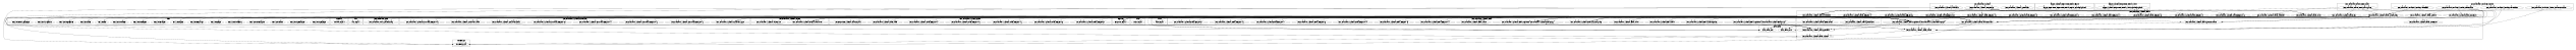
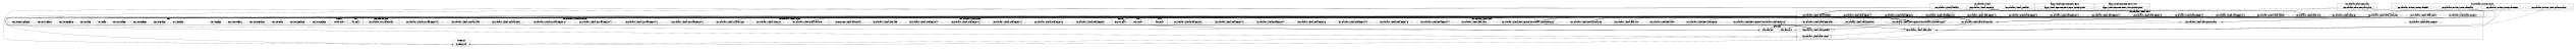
  digraph {
    "UNIVERSAL::isa"
    "SQL::Translator::Utils::parse_list_arg"
    "base::import"
    "SQL::Translator::Schema::Constraint::BEGIN@50"
    "SQL::Translator::Schema::Constraint::BEGIN@45"
    "SQL::Translator::Schema::Constraint::BEGIN@48"
    "SQL::Translator::Schema::Constraint::BEGIN@46"
    "SQL::Translator::Schema::Constraint::type"
    "SQL::Translator::Schema::Constraint::fields"
    "SQL::Translator::Schema::Constraint::table"
    "SQL::Translator::Schema::Constraint::BEGIN@44"
    "Exporter::import"
    "SQL::Translator::Schema::Field::BEGIN@62"
    "SQL::Translator::Schema::Field::is_foreign_key"
    "SQL::Translator::Schema::Field::table"
    "SQL::Translator::Schema::Field::is_primary_key"
    "SQL::Translator::Schema::Field::BEGIN@47"
    "SQL::Translator::Schema::Field::BEGIN@43"
    "SQL::Translator::Schema::Field::BEGIN@57"
    "SQL::Translator::Schema::Field::__ANON__[SQL/Translator/Schema/Field.pm:58]"
    "SQL::Translator::Schema::Field::BEGIN@44"
    "SQL::Translator::Schema::Field::BEGIN@45"
    "SQL::Translator::Schema::Field::__ANON__[SQL/Translator/Schema/Field.pm:57]"
    "SQL::Translator::Schema::Field::BEGIN@49"
    "SQL::Translator::Schema::Field::order"
    "SQL::Translator::Schema::Field::name"
    "overload::import"
    "DBI::SQL_TIME"
    "DBI::SQL_DATETIME"
    "DBI::SQL_SMALLINT"
    "DBI::SQL_LONGVARCHAR"
    "DBI::SQL_VARCHAR"
    "DBI::SQL_VARBINARY"
    "DBI::SQL_BLOB"
    "DBI::SQL_TIMESTAMP"
    "DBI::SQL_NUMERIC"
    "DBI::SQL_CHAR"
-   "DBI::SQL_DECIMAL"
    "DBI::SQL_DATE"
    "DBI::SQL_BINARY"
    "DBI::SQL_INTEGER"
    "DBI::SQL_DOUBLE"
    "DBI::SQL_BIT"
    "SQL::Translator::Schema::Object::_attributes"
    "SQL::Translator::Schema::Object::init"
    "vars::import"
    "Class::Base::new"
    "Class::Base::error"
    "SQL::Translator::Parser::DBIx::Class::parse"
    "SQL::Translator::Schema::get_tables"
    "SQL::Translator::Schema::add_table"
    "SQL::Translator::Schema::BEGIN@50"
    "Tapper::Schema::ReportsDB::Result::Suite::sqlt_deploy_hook"
    "strict::import"
    "SQL::Translator::Schema::Table::BEGIN@43"
    "SQL::Translator::Schema::Table::get_indices"
    "SQL::Translator::Schema::Table::get_constraints"
    "SQL::Translator::Schema::Table::BEGIN@45"
    "SQL::Translator::Schema::Table::name"
    "SQL::Translator::Schema::Table::BEGIN@42"
    "SQL::Translator::Schema::Table::BEGIN@40"
    "SQL::Translator::Schema::Table::add_field"
    "SQL::Translator::Schema::Table::BEGIN@48"
    "SQL::Translator::Schema::Table::add_index"
    "SQL::Translator::Schema::Table::add_constraint"
    "SQL::Translator::Schema::Table::order"
    "SQL::Translator::Schema::Table::CORE:sort"
    "SQL::Translator::Schema::Table::BEGIN@44"
    "SQL::Translator::Schema::Table::BEGIN@41"
    "SQL::Translator::Schema::Table::new"
    "SQL::Translator::Schema::Table::BEGIN@46"
    "SQL::Translator::Schema::Table::get_field"
    n73 [label="SQL::Translator::Schema::Table::get_list"]
    "SQL::Translator::Schema::Table::BEGIN@58"
    "SQL::Translator::Schema::Table::CORE:match"
    "SQL::Translator::Schema::Table::__ANON__[SQL/Translator/Schema/Table.pm:59]"
    "SQL::Translator::Schema::Table::schema"
    "SQL::Translator::Schema::Table::BEGIN@50"
    "SQL::Translator::Schema::Table::comments"
    "SQL::Translator::Schema::Table::primary_key"
    "SQL::Translator::Producer::SQLite::create_index"
    "SQL::Translator::Producer::SQLite::create_field"
    "SQL::Translator::Producer::SQLite::create_constraint"
    "SQL::Translator::Producer::SQLite::create_table"
    n85 [label="SQL::ReportsDB::Schema::Index::equals"]
    "SQL::Translator::Schema::Index::BEGIN@52"
    "SQL::Translator::Schema::Index::BEGIN@46"
    "SQL::Translator::Schema::Index::table"
    "SQL::Translator::Schema::Index::BEGIN@48"
    "SQL::Translator::Schema::Index::BEGIN@47"
    "SQL::Translator::Schema::Index::BEGIN@50"
-   "Tapper::Schema::ReportsDB::Result::Report::sqlt_deploy_hook" [label="Tapper::ReportsDB::ReportsDB::Result::Report::sqlt_deploy_hook"]
+   "Tapper::Schema::ReportsDB::Result::Report::sqlt_deploy_hook"
    subgraph cluster_1 {
      label=UNIVERSAL
      "UNIVERSAL::isa"
    }
    subgraph cluster_2 {
      label="SQL::Translator::Utils"
      "SQL::Translator::Utils::parse_list_arg"
    }
    subgraph cluster_3 {
      label=base
      "base::import"
    }
    subgraph cluster_4 {
      label="SQL::Translator::Schema::Constraint"
      "SQL::Translator::Schema::Constraint::BEGIN@50"
      "SQL::Translator::Schema::Constraint::BEGIN@45"
      "SQL::Translator::Schema::Constraint::BEGIN@48"
      "SQL::Translator::Schema::Constraint::BEGIN@46"
      "SQL::Translator::Schema::Constraint::type"
      "SQL::Translator::Schema::Constraint::fields"
      "SQL::Translator::Schema::Constraint::table"
      "SQL::Translator::Schema::Constraint::BEGIN@44"
    }
    subgraph cluster_5 {
      label=Exporter
      "Exporter::import"
    }
    subgraph cluster_6 {
      label="SQL::Translator::Schema::Field"
      "SQL::Translator::Schema::Field::BEGIN@62"
      "SQL::Translator::Schema::Field::is_foreign_key"
      "SQL::Translator::Schema::Field::table"
      "SQL::Translator::Schema::Field::is_primary_key"
      "SQL::Translator::Schema::Field::BEGIN@47"
      "SQL::Translator::Schema::Field::BEGIN@43"
      "SQL::Translator::Schema::Field::BEGIN@57"
      "SQL::Translator::Schema::Field::__ANON__[SQL/Translator/Schema/Field.pm:58]"
      "SQL::Translator::Schema::Field::BEGIN@44"
      "SQL::Translator::Schema::Field::BEGIN@45"
      "SQL::Translator::Schema::Field::__ANON__[SQL/Translator/Schema/Field.pm:57]"
      "SQL::Translator::Schema::Field::BEGIN@49"
      "SQL::Translator::Schema::Field::order"
      "SQL::Translator::Schema::Field::name"
    }
    subgraph cluster_7 {
      label=overload
      "overload::import"
    }
    subgraph cluster_8 {
      label=DBI
      "DBI::SQL_TIME"
      "DBI::SQL_DATETIME"
      "DBI::SQL_SMALLINT"
      "DBI::SQL_LONGVARCHAR"
      "DBI::SQL_VARCHAR"
      "DBI::SQL_VARBINARY"
      "DBI::SQL_BLOB"
      "DBI::SQL_TIMESTAMP"
      "DBI::SQL_NUMERIC"
      "DBI::SQL_CHAR"
-     "DBI::SQL_DECIMAL"
      "DBI::SQL_DATE"
      "DBI::SQL_BINARY"
      "DBI::SQL_INTEGER"
      "DBI::SQL_DOUBLE"
      "DBI::SQL_BIT"
    }
    subgraph cluster_9 {
      label="SQL::Translator::Schema::Object"
      "SQL::Translator::Schema::Object::_attributes"
      "SQL::Translator::Schema::Object::init"
    }
    subgraph cluster_10 {
      label=vars
      "vars::import"
    }
    subgraph cluster_11 {
      label="Class::Base"
      "Class::Base::new"
      "Class::Base::error"
    }
    subgraph cluster_12 {
      label="SQL::Translator::Parser::DBIx::Class"
      "SQL::Translator::Parser::DBIx::Class::parse"
    }
    subgraph cluster_13 {
      label="SQL::Translator::Schema"
      "SQL::Translator::Schema::get_tables"
      "SQL::Translator::Schema::add_table"
      "SQL::Translator::Schema::BEGIN@50"
    }
    subgraph cluster_14 {
      label="Tapper::Schema::ReportsDB::Result::Suite"
      "Tapper::Schema::ReportsDB::Result::Suite::sqlt_deploy_hook"
    }
    subgraph cluster_15 {
      label="strict"
      "strict::import"
    }
    subgraph cluster_16 {
      label="SQL::Translator::Schema::Table"
      "SQL::Translator::Schema::Table::BEGIN@43"
      "SQL::Translator::Schema::Table::get_indices"
      "SQL::Translator::Schema::Table::get_constraints"
      "SQL::Translator::Schema::Table::BEGIN@45"
      "SQL::Translator::Schema::Table::name"
      "SQL::Translator::Schema::Table::BEGIN@42"
      "SQL::Translator::Schema::Table::BEGIN@40"
      "SQL::Translator::Schema::Table::add_field"
      "SQL::Translator::Schema::Table::BEGIN@48"
      "SQL::Translator::Schema::Table::add_index"
      "SQL::Translator::Schema::Table::add_constraint"
      "SQL::Translator::Schema::Table::order"
      "SQL::Translator::Schema::Table::CORE:sort"
      "SQL::Translator::Schema::Table::BEGIN@44"
      "SQL::Translator::Schema::Table::BEGIN@41"
      "SQL::Translator::Schema::Table::new"
      "SQL::Translator::Schema::Table::BEGIN@46"
      "SQL::Translator::Schema::Table::get_field"
      n73
      "SQL::Translator::Schema::Table::BEGIN@58"
      "SQL::Translator::Schema::Table::CORE:match"
      "SQL::Translator::Schema::Table::__ANON__[SQL/Translator/Schema/Table.pm:59]"
      "SQL::Translator::Schema::Table::schema"
      "SQL::Translator::Schema::Table::BEGIN@50"
      "SQL::Translator::Schema::Table::comments"
      "SQL::Translator::Schema::Table::primary_key"
    }
    subgraph cluster_17 {
      label="SQL::Translator::Producer::SQLite"
      "SQL::Translator::Producer::SQLite::create_index"
      "SQL::Translator::Producer::SQLite::create_field"
      "SQL::Translator::Producer::SQLite::create_constraint"
      "SQL::Translator::Producer::SQLite::create_table"
    }
    subgraph cluster_18 {
      label="SQL::Translator::Schema::Index"
      n85
      "SQL::Translator::Schema::Index::BEGIN@52"
      "SQL::Translator::Schema::Index::BEGIN@46"
      "SQL::Translator::Schema::Index::table"
      "SQL::Translator::Schema::Index::BEGIN@48"
      "SQL::Translator::Schema::Index::BEGIN@47"
      "SQL::Translator::Schema::Index::BEGIN@50"
    }
    subgraph cluster_19 {
      label="Tapper::Schema::ReportsDB::Result::Report"
      "Tapper::Schema::ReportsDB::Result::Report::sqlt_deploy_hook"
    }
    "SQL::Translator::Schema::Constraint::fields" -> "SQL::Translator::Schema::Table::get_field"
    "SQL::Translator::Schema::Constraint::table" -> "SQL::Translator::Schema::Table::__ANON__[SQL/Translator/Schema/Table.pm:59]"
    "SQL::Translator::Schema::Field::is_foreign_key" -> "SQL::Translator::Schema::Table::get_constraints"
    "SQL::Translator::Schema::Field::is_foreign_key" -> "SQL::Translator::Schema::Table::__ANON__[SQL/Translator/Schema/Table.pm:59]"
    "SQL::Translator::Schema::Field::table" -> "SQL::Translator::Schema::Table::__ANON__[SQL/Translator/Schema/Table.pm:59]"
    "SQL::Translator::Schema::Field::is_primary_key" -> "SQL::Translator::Schema::Table::__ANON__[SQL/Translator/Schema/Table.pm:59]"
    "SQL::Translator::Schema::Field::is_primary_key" -> "SQL::Translator::Schema::Table::primary_key"
    "SQL::Translator::Schema::Field::name" -> "SQL::Translator::Schema::Table::get_field"
    "SQL::Translator::Schema::Field::name" -> "SQL::Translator::Schema::Table::__ANON__[SQL/Translator/Schema/Table.pm:59]"
    "SQL::Translator::Schema::Object::init" -> "SQL::Translator::Schema::Table::name"
    "Class::Base::new" -> "SQL::Translator::Schema::Table::__ANON__[SQL/Translator/Schema/Table.pm:59]"
    "SQL::Translator::Parser::DBIx::Class::parse" -> "SQL::Translator::Schema::Table::add_field"
    "SQL::Translator::Parser::DBIx::Class::parse" -> "SQL::Translator::Schema::Table::add_index"
    "SQL::Translator::Parser::DBIx::Class::parse" -> "SQL::Translator::Schema::Table::add_constraint"
    "SQL::Translator::Parser::DBIx::Class::parse" -> "SQL::Translator::Schema::Table::new"
    "SQL::Translator::Parser::DBIx::Class::parse" -> "SQL::Translator::Schema::Table::__ANON__[SQL/Translator/Schema/Table.pm:59]"
    "SQL::Translator::Parser::DBIx::Class::parse" -> "SQL::Translator::Schema::Table::primary_key"
    "SQL::Translator::Schema::get_tables" -> "SQL::Translator::Schema::Table::order"
    "SQL::Translator::Schema::add_table" -> "SQL::Translator::Schema::Table::name"
    "SQL::Translator::Schema::add_table" -> "SQL::Translator::Schema::Table::order"
    "SQL::Translator::Schema::add_table" -> "SQL::Translator::Schema::Table::schema"
    "SQL::Translator::Schema::BEGIN@50" -> "SQL::Translator::Schema::Table::BEGIN@43"
    "SQL::Translator::Schema::BEGIN@50" -> "SQL::Translator::Schema::Table::BEGIN@42"
    "SQL::Translator::Schema::BEGIN@50" -> "SQL::Translator::Schema::Table::BEGIN@40"
    "SQL::Translator::Schema::BEGIN@50" -> "SQL::Translator::Schema::Table::BEGIN@48"
    "SQL::Translator::Schema::BEGIN@50" -> "SQL::Translator::Schema::Table::BEGIN@44"
    "SQL::Translator::Schema::BEGIN@50" -> "SQL::Translator::Schema::Table::BEGIN@41"
    "SQL::Translator::Schema::BEGIN@50" -> "SQL::Translator::Schema::Table::BEGIN@46"
    "SQL::Translator::Schema::BEGIN@50" -> "SQL::Translator::Schema::Table::BEGIN@58"
    "SQL::Translator::Schema::BEGIN@50" -> "SQL::Translator::Schema::Table::BEGIN@50"
    "Tapper::Schema::ReportsDB::Result::Suite::sqlt_deploy_hook" -> "SQL::Translator::Schema::Table::add_index"
    "SQL::Translator::Schema::Table::BEGIN@43" -> "SQL::Translator::Schema::Constraint::BEGIN@50"
    "SQL::Translator::Schema::Table::BEGIN@43" -> "SQL::Translator::Schema::Constraint::BEGIN@45"
    "SQL::Translator::Schema::Table::BEGIN@43" -> "SQL::Translator::Schema::Constraint::BEGIN@48"
    "SQL::Translator::Schema::Table::BEGIN@43" -> "SQL::Translator::Schema::Constraint::BEGIN@46"
    "SQL::Translator::Schema::Table::BEGIN@43" -> "SQL::Translator::Schema::Constraint::BEGIN@44"
    "SQL::Translator::Schema::Table::BEGIN@43" -> "SQL::Translator::Schema::Object::_attributes"
    "SQL::Translator::Schema::Table::get_indices" -> "Class::Base::error"
    "SQL::Translator::Schema::Table::get_constraints" -> "Class::Base::error"
    "SQL::Translator::Schema::Table::BEGIN@45" -> "SQL::Translator::Schema::Object::_attributes"
    "SQL::Translator::Schema::Table::BEGIN@45" -> "SQL::Translator::Schema::Index::BEGIN@52"
    "SQL::Translator::Schema::Table::BEGIN@45" -> "SQL::Translator::Schema::Index::BEGIN@46"
    "SQL::Translator::Schema::Table::BEGIN@45" -> "SQL::Translator::Schema::Index::BEGIN@48"
    "SQL::Translator::Schema::Table::BEGIN@45" -> "SQL::Translator::Schema::Index::BEGIN@47"
    "SQL::Translator::Schema::Table::BEGIN@45" -> "SQL::Translator::Schema::Index::BEGIN@50"
    "SQL::Translator::Schema::Table::name" -> "SQL::Translator::Schema::Table::schema"
    "SQL::Translator::Schema::Table::BEGIN@42" -> "Exporter::import"
    "SQL::Translator::Schema::Table::BEGIN@40" -> "strict::import"
    "SQL::Translator::Schema::Table::add_field" -> "UNIVERSAL::isa"
    "SQL::Translator::Schema::Table::add_field" -> "SQL::Translator::Schema::Field::__ANON__[SQL/Translator/Schema/Field.pm:58]"
    "SQL::Translator::Schema::Table::add_field" -> "SQL::Translator::Schema::Field::order"
    "SQL::Translator::Schema::Table::add_field" -> "SQL::Translator::Schema::Field::name"
    "SQL::Translator::Schema::Table::add_field" -> "Class::Base::new"
    "SQL::Translator::Schema::Table::BEGIN@48" -> "base::import"
    "SQL::Translator::Schema::Table::add_index" -> "UNIVERSAL::isa"
    "SQL::Translator::Schema::Table::add_index" -> "Class::Base::new"
    "SQL::Translator::Schema::Table::add_index" -> "SQL::Translator::Schema::Table::get_indices"
    "SQL::Translator::Schema::Table::add_index" -> n85
    "SQL::Translator::Schema::Table::add_constraint" -> "UNIVERSAL::isa"
    "SQL::Translator::Schema::Table::add_constraint" -> "SQL::Translator::Schema::Constraint::type"
    "SQL::Translator::Schema::Table::add_constraint" -> "SQL::Translator::Schema::Constraint::fields"
    "SQL::Translator::Schema::Table::add_constraint" -> "SQL::Translator::Schema::Field::is_primary_key"
    "SQL::Translator::Schema::Table::add_constraint" -> "SQL::Translator::Schema::Field::__ANON__[SQL/Translator/Schema/Field.pm:58]"
    "SQL::Translator::Schema::Table::add_constraint" -> "Class::Base::new"
    "SQL::Translator::Schema::Table::add_constraint" -> "SQL::Translator::Schema::Table::get_field"
    "SQL::Translator::Schema::Table::add_constraint" -> "SQL::Translator::Schema::Table::primary_key"
    "SQL::Translator::Schema::Table::order" -> "SQL::Translator::Schema::Table::CORE:match"
    "SQL::Translator::Schema::Table::BEGIN@44" -> "SQL::Translator::Schema::Field::BEGIN@62"
    "SQL::Translator::Schema::Table::BEGIN@44" -> "SQL::Translator::Schema::Field::BEGIN@47"
    "SQL::Translator::Schema::Table::BEGIN@44" -> "SQL::Translator::Schema::Field::BEGIN@43"
    "SQL::Translator::Schema::Table::BEGIN@44" -> "SQL::Translator::Schema::Field::BEGIN@57"
    "SQL::Translator::Schema::Table::BEGIN@44" -> "SQL::Translator::Schema::Field::BEGIN@44"
    "SQL::Translator::Schema::Table::BEGIN@44" -> "SQL::Translator::Schema::Field::BEGIN@45"
    "SQL::Translator::Schema::Table::BEGIN@44" -> "SQL::Translator::Schema::Field::BEGIN@49"
    "SQL::Translator::Schema::Table::BEGIN@44" -> "DBI::SQL_TIME"
    "SQL::Translator::Schema::Table::BEGIN@44" -> "DBI::SQL_DATETIME"
    "SQL::Translator::Schema::Table::BEGIN@44" -> "DBI::SQL_SMALLINT"
    "SQL::Translator::Schema::Table::BEGIN@44" -> "DBI::SQL_LONGVARCHAR"
    "SQL::Translator::Schema::Table::BEGIN@44" -> "DBI::SQL_VARCHAR"
    "SQL::Translator::Schema::Table::BEGIN@44" -> "DBI::SQL_VARBINARY"
    "SQL::Translator::Schema::Table::BEGIN@44" -> "DBI::SQL_BLOB"
    "SQL::Translator::Schema::Table::BEGIN@44" -> "DBI::SQL_TIMESTAMP"
    "SQL::Translator::Schema::Table::BEGIN@44" -> "DBI::SQL_NUMERIC"
    "SQL::Translator::Schema::Table::BEGIN@44" -> "DBI::SQL_CHAR"
-   "SQL::Translator::Schema::Table::BEGIN@44" -> "DBI::SQL_DECIMAL"
    "SQL::Translator::Schema::Table::BEGIN@44" -> "DBI::SQL_DATE"
    "SQL::Translator::Schema::Table::BEGIN@44" -> "DBI::SQL_BINARY"
    "SQL::Translator::Schema::Table::BEGIN@44" -> "DBI::SQL_INTEGER"
    "SQL::Translator::Schema::Table::BEGIN@44" -> "DBI::SQL_DOUBLE"
    "SQL::Translator::Schema::Table::BEGIN@44" -> "DBI::SQL_BIT"
    "SQL::Translator::Schema::Table::BEGIN@44" -> "SQL::Translator::Schema::Object::_attributes"
    "SQL::Translator::Schema::Table::BEGIN@41" -> "Exporter::import"
    "SQL::Translator::Schema::Table::new" -> "Class::Base::new"
    "SQL::Translator::Schema::Table::new" -> "SQL::Translator::Schema::Table::__ANON__[SQL/Translator/Schema/Table.pm:59]"
    "SQL::Translator::Schema::Table::BEGIN@46" -> "Exporter::import"
    "SQL::Translator::Schema::Table::get_field" -> "SQL::Translator::Schema::Field::__ANON__[SQL/Translator/Schema/Field.pm:58]"
    "SQL::Translator::Schema::Table::get_field" -> "SQL::Translator::Schema::Field::__ANON__[SQL/Translator/Schema/Field.pm:57]"
    "SQL::Translator::Schema::Table::get_field" -> "Class::Base::error"
    n73 -> "SQL::Translator::Schema::Field::order"
    n73 -> "SQL::Translator::Schema::Table::CORE:sort"
    "SQL::Translator::Schema::Table::BEGIN@58" -> "overload::import"
    "SQL::Translator::Schema::Table::__ANON__[SQL/Translator/Schema/Table.pm:59]" -> "SQL::Translator::Schema::Table::name"
    "SQL::Translator::Schema::Table::schema" -> "UNIVERSAL::isa"
    "SQL::Translator::Schema::Table::BEGIN@50" -> "vars::import"
    "SQL::Translator::Schema::Table::primary_key" -> "SQL::Translator::Utils::parse_list_arg"
    "SQL::Translator::Schema::Table::primary_key" -> "SQL::Translator::Schema::Constraint::type"
    "SQL::Translator::Schema::Table::primary_key" -> "SQL::Translator::Schema::Field::__ANON__[SQL/Translator/Schema/Field.pm:58]"
    "SQL::Translator::Schema::Table::primary_key" -> "SQL::Translator::Schema::Table::get_constraints"
    "SQL::Translator::Schema::Table::primary_key" -> "SQL::Translator::Schema::Table::add_constraint"
    "SQL::Translator::Schema::Table::primary_key" -> "SQL::Translator::Schema::Table::get_field"
    "SQL::Translator::Producer::SQLite::create_index" -> "SQL::Translator::Schema::Table::name"
    "SQL::Translator::Producer::SQLite::create_field" -> "SQL::Translator::Schema::Table::primary_key"
    "SQL::Translator::Producer::SQLite::create_constraint" -> "SQL::Translator::Schema::Table::name"
    "SQL::Translator::Producer::SQLite::create_table" -> "SQL::Translator::Schema::Table::get_indices"
    "SQL::Translator::Producer::SQLite::create_table" -> "SQL::Translator::Schema::Table::get_constraints"
    "SQL::Translator::Producer::SQLite::create_table" -> "SQL::Translator::Schema::Table::name"
    "SQL::Translator::Producer::SQLite::create_table" -> n73
    "SQL::Translator::Producer::SQLite::create_table" -> "SQL::Translator::Schema::Table::comments"
    "SQL::Translator::Producer::SQLite::create_table" -> "SQL::Translator::Schema::Table::primary_key"
    "SQL::Translator::Schema::Index::table" -> "SQL::Translator::Schema::Table::__ANON__[SQL/Translator/Schema/Table.pm:59]"
    "Tapper::Schema::ReportsDB::Result::Report::sqlt_deploy_hook" -> "SQL::Translator::Schema::Table::add_index"
  }
